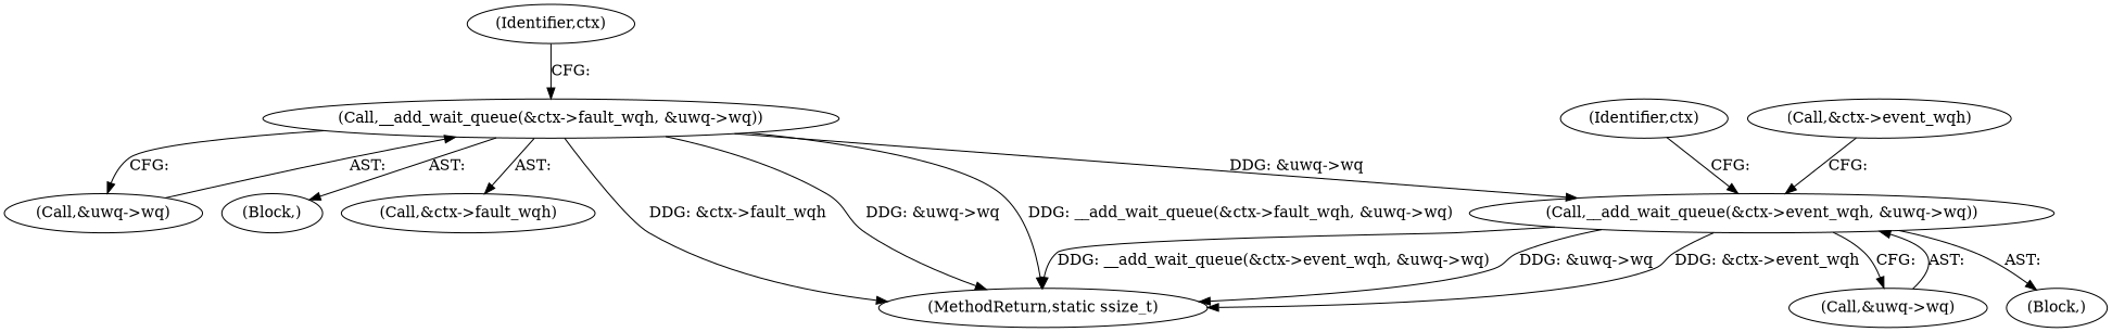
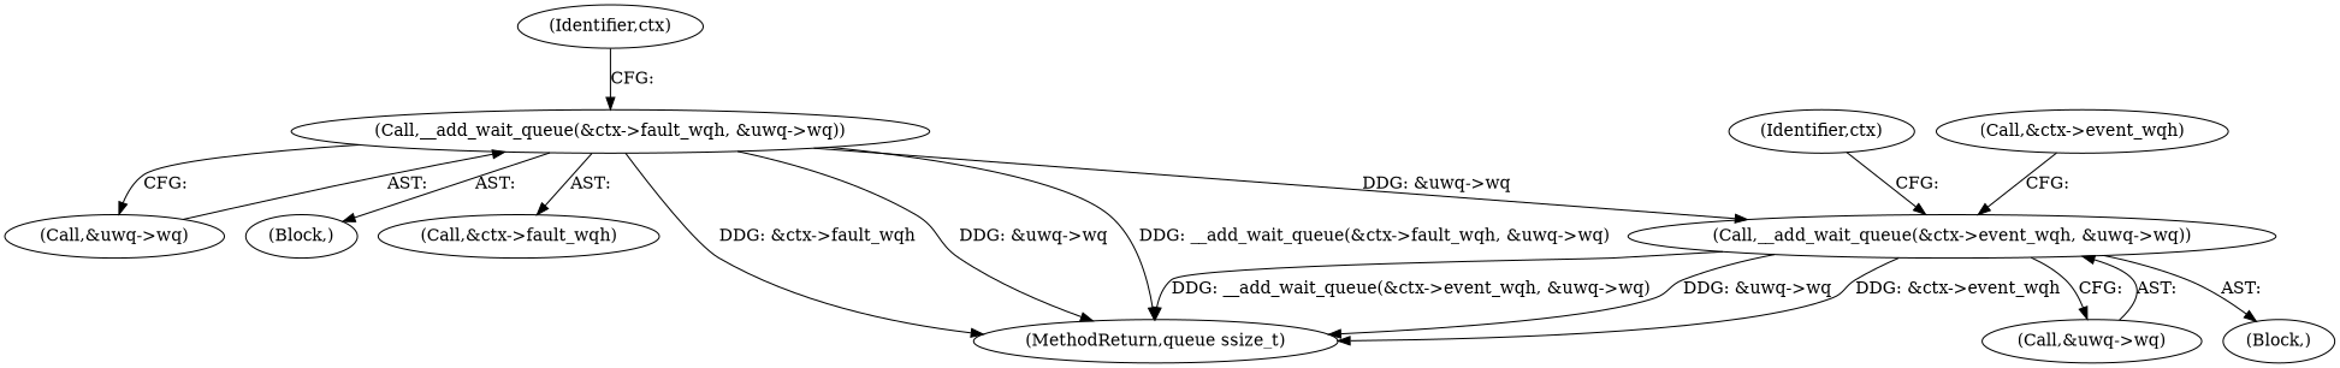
  digraph {
    n1 [label="(Call,__add_wait_queue(&ctx->event_wqh, &uwq->wq))"]
-   n2 [label="(MethodReturn,static ssize_t)"]
+   n2 [label="(MethodReturn,queue ssize_t)"]
    n3 [label="(Block,)"]
    n4 [label="(Call,&uwq->wq)"]
    n5 [label="(Call,__add_wait_queue(&ctx->fault_wqh, &uwq->wq))"]
    n6 [label="(Call,&uwq->wq)"]
    n7 [label="(Block,)"]
    n8 [label="(Call,&ctx->fault_wqh)"]
    n9 [label="(Identifier,ctx)"]
    n10 [label="(Identifier,ctx)"]
    n11 [label="(Call,&ctx->event_wqh)"]
    n1 -> n2 [label="DDG: &uwq->wq"]
    n1 -> n2 [label="DDG: &ctx->event_wqh"]
    n1 -> n2 [label="DDG: __add_wait_queue(&ctx->event_wqh, &uwq->wq)"]
    n1 -> n3 [label="AST: "]
    n1 -> n4 [label="CFG: "]
    n4 -> n1 [label="AST: "]
    n5 -> n1 [label="DDG: &uwq->wq"]
    n5 -> n2 [label="DDG: &ctx->fault_wqh"]
    n5 -> n2 [label="DDG: &uwq->wq"]
    n5 -> n2 [label="DDG: __add_wait_queue(&ctx->fault_wqh, &uwq->wq)"]
    n5 -> n6 [label="CFG: "]
    n5 -> n7 [label="AST: "]
    n5 -> n8 [label="AST: "]
    n6 -> n5 [label="AST: "]
    n9 -> n5 [label="CFG: "]
    n10 -> n1 [label="CFG: "]
    n11 -> n1 [label="CFG: "]
  }
